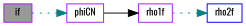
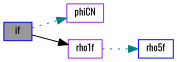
  digraph {
    fontname=Oswald
    rankdir=LR
    node [color=blue fillcolor=white fontname=Oswald fontsize=10 shape=box style=filled]
    edge [color=teal fontname=Oswald fontsize=10 labelfontname=Helvetica labelfontsize=10 style=dotted]
-   n1 [color=purple fillcolor=grey60 fontcolor=black height=0.2 label=if width=0.4]
+   n1 [fillcolor=grey60 fontcolor=black height=0.2 label=if width=0.4]
    n2 [color=purple height=0.2 label=phiCN width=0.4]
    n3 [color=purple height=0.2 label=rho1f width=0.4]
-   n4 [height=0.2 label=rho2f width=0.4]
+   n4 [height=0.2 label=rho5f width=0.4]
    n1 -> n2
-   n2 -> n3 [color=black style=solid]
+   n1 -> n3 [color=black style=solid]
    n3 -> n4
  }
